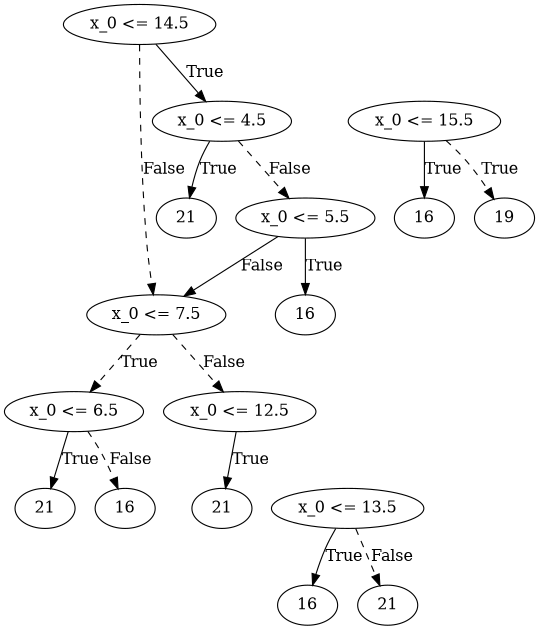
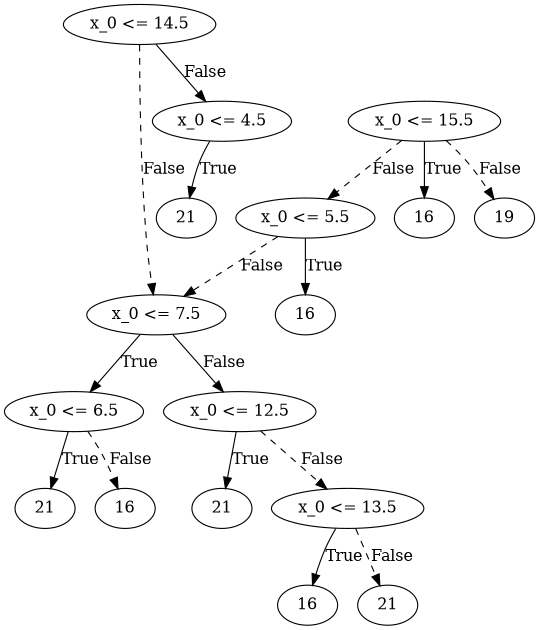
  digraph {
    n1 [label="x_0 <= 14.5"]
    n2 [label="x_0 <= 4.5"]
    n3 [label="x_0 <= 7.5"]
    n4 [label=21]
    n5 [label="x_0 <= 5.5"]
    n6 [label="x_0 <= 15.5"]
    n7 [label=16]
    n8 [label=19]
    n9 [label=16]
    n10 [label="x_0 <= 6.5"]
    n11 [label="x_0 <= 12.5"]
    n12 [label=21]
    n13 [label=16]
    n14 [label=21]
    n15 [label="x_0 <= 13.5"]
    n16 [label=16]
    n17 [label=21]
-   n1 -> n2 [label=True]
+   n1 -> n2 [label=False]
    n1 -> n3 [label=False style=dashed]
    n2 -> n4 [label=True]
-   n2 -> n5 [label=False style=dashed]
-   n3 -> n10 [label=True style=dashed]
-   n3 -> n11 [label=False style=dashed]
-   n5 -> n3 [label=False style=solid]
+   n6 -> n5 [label=False style=dashed]
+   n3 -> n10 [label=True]
+   n3 -> n11 [label=False style=solid]
+   n5 -> n3 [label=False style=dashed]
    n5 -> n9 [label=True]
    n6 -> n7 [label=True]
-   n6 -> n8 [label=True style=dashed]
+   n6 -> n8 [label=False style=dashed]
    n10 -> n12 [label=True]
    n10 -> n13 [label=False style=dashed]
    n11 -> n14 [label=True]
+   n11 -> n15 [label=False style=dashed]
    n15 -> n16 [label=True]
    n15 -> n17 [label=False style=dashed]
  }
